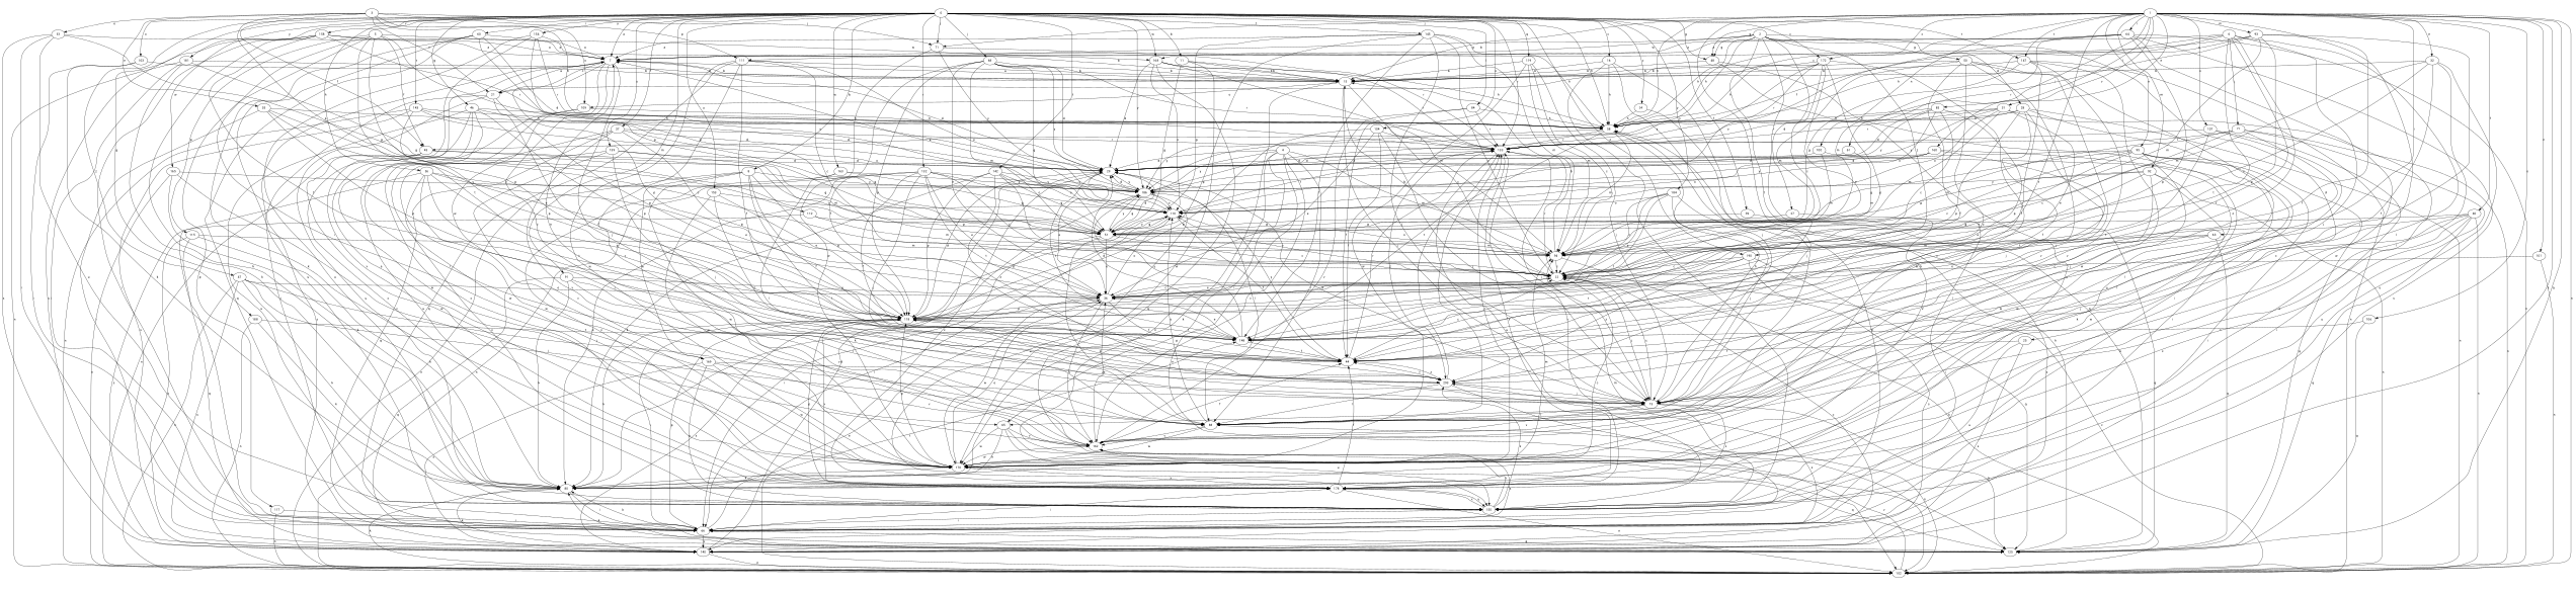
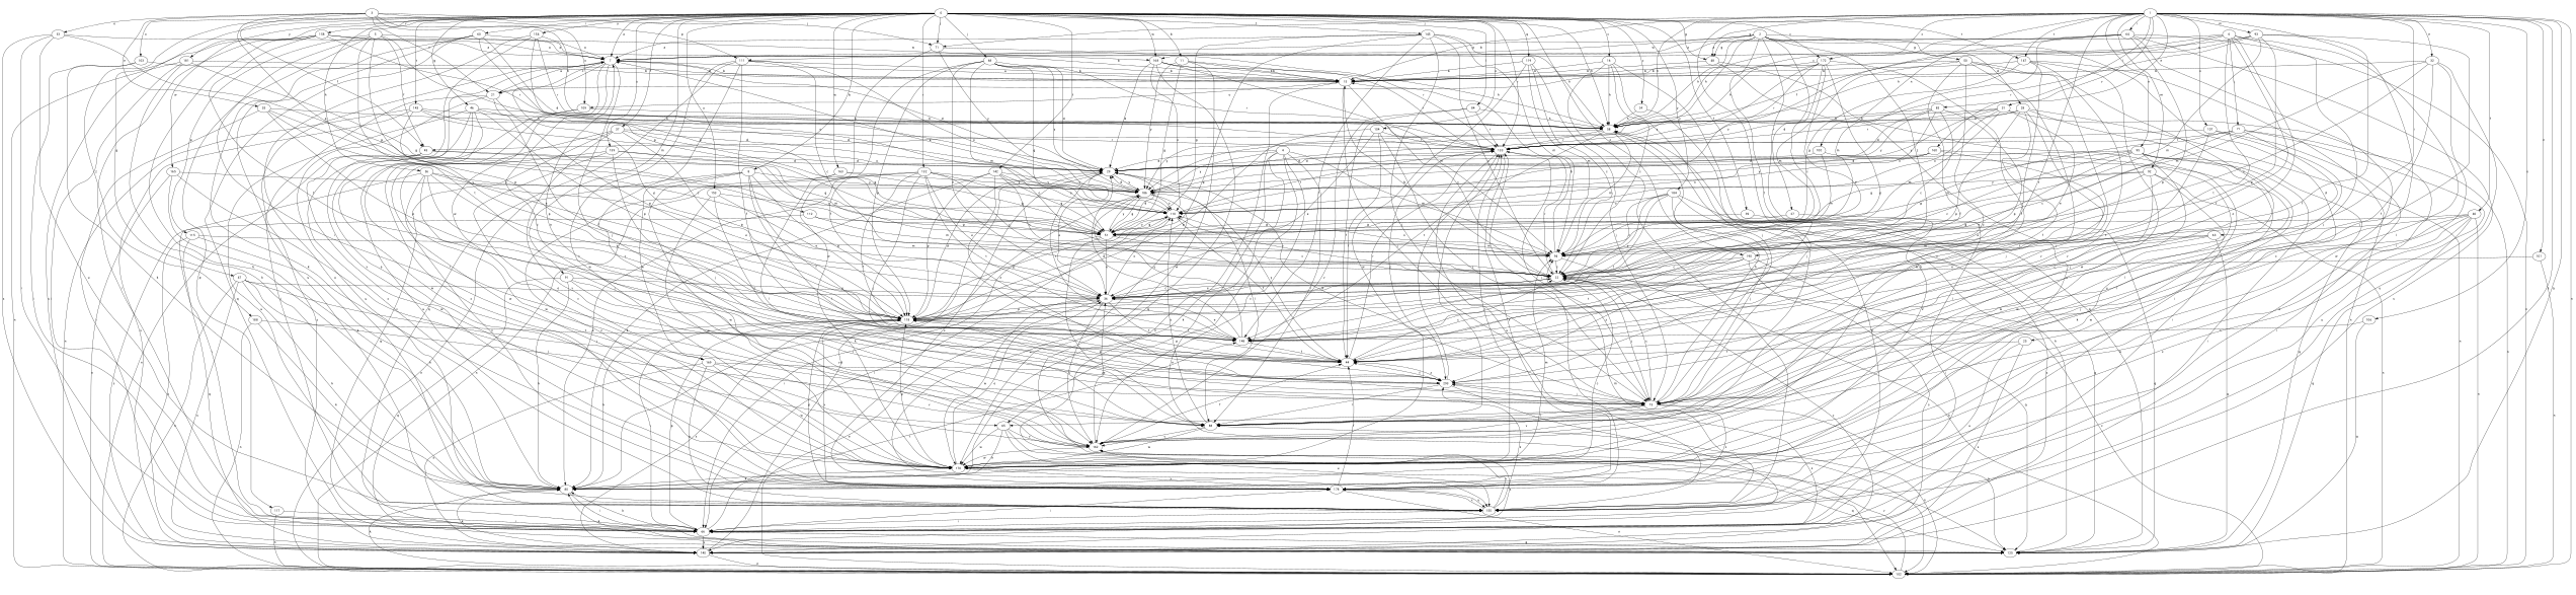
  strict digraph {
    fontname=Roboto
    node [fontname=Roboto]
    edge [fontname=Roboto]
    0
    7
    8
    11
    16
    n6 [label=24]
    37
    39
    46
    47
    48
    56
    58
    60
    68
    71
    84
    91
    103
    104
    119
    132
    133
    139
    142
    143
    145
    147
    153
    154
    n31 [label=158]
    163
    165
    168
    172
    181
    184
    186
    188
    190
    15
    21
    29
    118
    73
    n46 [label=293]
    66
    169
    102
    88
    44
    170
    51
    125
    22
    155
    162
    178
    140
    80
    36
    148
    94
    110
    1
    31
    32
    40
-   61
    63
    64
    65
    85
    92
    93
    95
    100
    101
    106
    107
    160
    109
    2
    25
    27
    28
    50
    111
    3
    33
    35
    43
    112
    4
    5
    115
    117
    6
    72
    0 -> 7 [label=a]
    0 -> 8 [label=b]
    0 -> 11 [label=b]
    0 -> 16 [label=c]
    0 -> n6 [label=c]
    0 -> 37 [label=f]
    0 -> 39 [label=f]
    0 -> 46 [label=g]
    0 -> 47 [label=g]
    0 -> 48 [label=g]
    0 -> 56 [label=h]
    0 -> 58 [label=h]
    0 -> 60 [label=i]
    0 -> 68 [label=j]
    0 -> 71 [label=j]
    0 -> 84 [label=l]
    0 -> 91 [label=m]
    0 -> 103 [label=o]
    0 -> 104 [label=o]
    0 -> 119 [label=q]
    0 -> 132 [label=r]
    0 -> 133 [label=r]
    0 -> 139 [label=s]
    0 -> 142 [label=t]
    0 -> 143 [label=t]
    0 -> 145 [label=t]
    0 -> 147 [label=t]
    0 -> 153 [label=u]
    0 -> 154 [label=u]
    0 -> n31 [label=v]
    0 -> 163 [label=w]
    0 -> 165 [label=w]
    0 -> 168 [label=w]
    0 -> 172 [label=x]
    0 -> 181 [label=y]
    0 -> 184 [label=y]
-   0 -> 186 [label=y]
+   11 -> 186 [label=y]
    0 -> 188 [label=z]
    0 -> 190 [label=z]
    7 -> 15 [label=b]
    7 -> 21 [label=c]
    7 -> 29 [label=d]
    7 -> 118 [label=p]
    7 -> 73 [label=j]
    7 -> n46 [label=z]
    7 -> 66 [label=i]
    7 -> 169 [label=w]
    8 -> 186 [label=y]
    8 -> 118 [label=p]
    8 -> 169 [label=w]
    8 -> 102 [label=n]
    8 -> 88 [label=l]
    8 -> 44 [label=f]
    8 -> 170 [label=w]
    11 -> 133 [label=r]
    11 -> 15 [label=b]
    11 -> 170 [label=w]
    11 -> 51 [label=g]
    16 -> 58 [label=h]
    16 -> 15 [label=b]
    16 -> 73 [label=j]
    16 -> 125 [label=q]
+   16 -> 22 [label=c]
    16 -> 155 [label=u]
    n6 -> 58 [label=h]
    n6 -> 73 [label=j]
    37 -> 133 [label=r]
    37 -> 118 [label=p]
    37 -> 170 [label=w]
    37 -> 51 [label=g]
    37 -> 125 [label=q]
    37 -> 162 [label=v]
    39 -> 51 [label=g]
    39 -> 125 [label=q]
    46 -> 58 [label=h]
    46 -> 29 [label=d]
    46 -> 118 [label=p]
    46 -> 88 [label=l]
    46 -> 170 [label=w]
    46 -> 155 [label=u]
    46 -> 178 [label=x]
    47 -> 73 [label=j]
    47 -> 102 [label=n]
    47 -> 88 [label=l]
    47 -> 140 [label=s]
    47 -> 80 [label=k]
    47 -> 36 [label=e]
    48 -> 15 [label=b]
    48 -> 66 [label=i]
    48 -> 178 [label=x]
    56 -> 186 [label=y]
    56 -> 118 [label=p]
    56 -> 73 [label=j]
    56 -> 66 [label=i]
    56 -> 178 [label=x]
    56 -> 36 [label=e]
    56 -> 148 [label=t]
    58 -> 133 [label=r]
    58 -> 186 [label=y]
    58 -> 148 [label=t]
    58 -> 94 [label=m]
    60 -> 7 [label=a]
    60 -> 29 [label=d]
    60 -> 125 [label=q]
    60 -> 155 [label=u]
    60 -> 80 [label=k]
    60 -> 110 [label=o]
    68 -> 133 [label=r]
    68 -> 186 [label=y]
    68 -> 15 [label=b]
    68 -> 29 [label=d]
    68 -> 118 [label=p]
    68 -> 44 [label=f]
    68 -> 51 [label=g]
    68 -> 36 [label=e]
    68 -> 94 [label=m]
    71 -> 133 [label=r]
    71 -> 186 [label=y]
    71 -> 170 [label=w]
    84 -> 58 [label=h]
    84 -> 133 [label=r]
    84 -> 44 [label=f]
    84 -> 162 [label=v]
    91 -> 88 [label=l]
    91 -> 125 [label=q]
    91 -> 162 [label=v]
    91 -> 80 [label=k]
    91 -> 36 [label=e]
    103 -> 15 [label=b]
    103 -> 66 [label=i]
    103 -> 80 [label=k]
    104 -> 133 [label=r]
    104 -> 118 [label=p]
    104 -> 73 [label=j]
    104 -> 44 [label=f]
    104 -> 36 [label=e]
    119 -> 15 [label=b]
    119 -> 73 [label=j]
    119 -> 170 [label=w]
    119 -> 22 [label=c]
    119 -> 94 [label=m]
    132 -> 186 [label=y]
    132 -> 73 [label=j]
    132 -> 102 [label=n]
    132 -> 44 [label=f]
    132 -> 22 [label=c]
    132 -> 80 [label=k]
    132 -> 36 [label=e]
    132 -> 148 [label=t]
    132 -> 110 [label=o]
    133 -> 29 [label=d]
    133 -> 73 [label=j]
    133 -> n46 [label=z]
    133 -> 155 [label=u]
    133 -> 178 [label=x]
    139 -> 29 [label=d]
    139 -> 73 [label=j]
    139 -> 170 [label=w]
    139 -> 51 [label=g]
    139 -> 162 [label=v]
    142 -> 186 [label=y]
    142 -> 118 [label=p]
    142 -> n46 [label=z]
    142 -> 51 [label=g]
    142 -> 22 [label=c]
    142 -> 80 [label=k]
    142 -> 110 [label=o]
    143 -> 58 [label=h]
    143 -> 29 [label=d]
    143 -> 118 [label=p]
    143 -> 102 [label=n]
    143 -> 140 [label=s]
    143 -> 110 [label=o]
    145 -> 7 [label=a]
    145 -> 58 [label=h]
    145 -> 118 [label=p]
    145 -> 73 [label=j]
    145 -> 51 [label=g]
    145 -> 22 [label=c]
    145 -> 148 [label=t]
    145 -> 94 [label=m]
    147 -> 15 [label=b]
    147 -> 102 [label=n]
    147 -> 44 [label=f]
    147 -> 170 [label=w]
    147 -> 51 [label=g]
    147 -> 162 [label=v]
    153 -> n46 [label=z]
    153 -> 170 [label=w]
    153 -> 36 [label=e]
    153 -> 110 [label=o]
    154 -> 7 [label=a]
    154 -> 133 [label=r]
    154 -> 51 [label=g]
    154 -> 155 [label=u]
    154 -> 178 [label=x]
    n31 -> 7 [label=a]
    n31 -> 133 [label=r]
    n31 -> 15 [label=b]
    n31 -> 66 [label=i]
    n31 -> 140 [label=s]
    n31 -> 80 [label=k]
    n31 -> 148 [label=t]
    163 -> 186 [label=y]
    163 -> 88 [label=l]
    163 -> 51 [label=g]
    163 -> 178 [label=x]
    165 -> 186 [label=y]
    165 -> 102 [label=n]
    165 -> 162 [label=v]
    165 -> 80 [label=k]
    168 -> 58 [label=h]
    168 -> 15 [label=b]
    168 -> 29 [label=d]
    168 -> 125 [label=q]
    168 -> 94 [label=m]
    168 -> 110 [label=o]
    172 -> 58 [label=h]
    172 -> 133 [label=r]
    172 -> 186 [label=y]
    172 -> 15 [label=b]
    172 -> 118 [label=p]
    172 -> 22 [label=c]
    172 -> 162 [label=v]
    172 -> 36 [label=e]
    181 -> 15 [label=b]
    181 -> 66 [label=i]
    181 -> 102 [label=n]
    181 -> 51 [label=g]
    181 -> 80 [label=k]
    184 -> 73 [label=j]
+   184 -> 125 [label=q]
    184 -> 22 [label=c]
    184 -> 140 [label=s]
    184 -> 36 [label=e]
    184 -> 148 [label=t]
    184 -> 110 [label=o]
    186 -> 29 [label=d]
    186 -> 51 [label=g]
    186 -> 155 [label=u]
    186 -> 80 [label=k]
    186 -> 110 [label=o]
    188 -> 102 [label=n]
    188 -> 80 [label=k]
    188 -> 148 [label=t]
    190 -> n46 [label=z]
    190 -> 125 [label=q]
    190 -> 22 [label=c]
    190 -> 140 [label=s]
    190 -> 148 [label=t]
    15 -> 7 [label=a]
    15 -> 73 [label=j]
    15 -> 102 [label=n]
    15 -> 22 [label=c]
    15 -> 109 [label=o]
    21 -> 7 [label=a]
    21 -> 118 [label=p]
    21 -> 44 [label=f]
    21 -> 155 [label=u]
    21 -> 140 [label=s]
    29 -> 186 [label=y]
    29 -> 88 [label=l]
    29 -> 178 [label=x]
    29 -> 36 [label=e]
    29 -> 148 [label=t]
    118 -> 29 [label=d]
    118 -> 66 [label=i]
    118 -> 178 [label=x]
    118 -> 140 [label=s]
    118 -> 80 [label=k]
    118 -> 148 [label=t]
    73 -> 58 [label=h]
    73 -> 29 [label=d]
    73 -> 88 [label=l]
    73 -> 125 [label=q]
    73 -> 22 [label=c]
    73 -> 162 [label=v]
    73 -> 178 [label=x]
    n46 -> 7 [label=a]
    n46 -> 133 [label=r]
    n46 -> 118 [label=p]
    n46 -> 73 [label=j]
    n46 -> 66 [label=i]
    n46 -> 88 [label=l]
    n46 -> 44 [label=f]
    66 -> 58 [label=h]
    66 -> 118 [label=p]
    66 -> 125 [label=q]
    66 -> 140 [label=s]
    66 -> 80 [label=k]
    66 -> 148 [label=t]
    169 -> n46 [label=z]
    169 -> 170 [label=w]
    169 -> 155 [label=u]
    169 -> 162 [label=v]
    169 -> 140 [label=s]
    102 -> 22 [label=c]
    102 -> 162 [label=v]
    102 -> 80 [label=k]
    102 -> 36 [label=e]
    88 -> 133 [label=r]
    88 -> 102 [label=n]
    88 -> 170 [label=w]
    88 -> 162 [label=v]
    88 -> 110 [label=o]
    44 -> 133 [label=r]
    44 -> 186 [label=y]
    44 -> 118 [label=p]
    44 -> n46 [label=z]
    44 -> 22 [label=c]
    170 -> 7 [label=a]
    170 -> 133 [label=r]
    170 -> 118 [label=p]
    170 -> 125 [label=q]
    170 -> 178 [label=x]
    170 -> 80 [label=k]
    170 -> 36 [label=e]
    170 -> 94 [label=m]
    51 -> 186 [label=y]
    51 -> 29 [label=d]
    51 -> 66 [label=i]
    51 -> 88 [label=l]
    51 -> 22 [label=c]
    51 -> 36 [label=e]
    51 -> 94 [label=m]
    51 -> 110 [label=o]
    125 -> 58 [label=h]
    125 -> 80 [label=k]
    22 -> 133 [label=r]
    22 -> 15 [label=b]
    22 -> 73 [label=j]
    22 -> 36 [label=e]
    22 -> 110 [label=o]
    155 -> n46 [label=z]
    155 -> 66 [label=i]
    155 -> 162 [label=v]
    155 -> 178 [label=x]
    155 -> 94 [label=m]
    162 -> 44 [label=f]
    162 -> 170 [label=w]
    162 -> 36 [label=e]
    178 -> 133 [label=r]
    178 -> 118 [label=p]
    178 -> 66 [label=i]
    178 -> 102 [label=n]
    178 -> 44 [label=f]
    178 -> 155 [label=u]
    140 -> 29 [label=d]
    140 -> n46 [label=z]
    140 -> 102 [label=n]
    140 -> 22 [label=c]
    140 -> 80 [label=k]
    80 -> 66 [label=i]
    80 -> 22 [label=c]
    36 -> 118 [label=p]
    36 -> 44 [label=f]
    36 -> 170 [label=w]
    36 -> 22 [label=c]
    36 -> 162 [label=v]
    36 -> 110 [label=o]
    148 -> 186 [label=y]
    148 -> 29 [label=d]
    148 -> 44 [label=f]
    148 -> 36 [label=e]
    94 -> 15 [label=b]
    94 -> 102 [label=k]
    94 -> 22 [label=c]
    94 -> 110 [label=o]
    110 -> 7 [label=a]
    110 -> 133 [label=r]
    110 -> 118 [label=p]
    110 -> 66 [label=i]
    110 -> 44 [label=f]
    110 -> 51 [label=g]
    1 -> 48 [label=g]
    1 -> 58 [label=h]
    1 -> 71 [label=j]
    1 -> 147 [label=t]
    1 -> 172 [label=x]
    1 -> 15 [label=b]
    1 -> 102 [label=n]
    1 -> 125 [label=q]
    1 -> 178 [label=x]
    1 -> 140 [label=s]
    1 -> 148 [label=t]
    1 -> 31 [label=e]
    1 -> 32 [label=e]
    1 -> 40 [label=f]
-   1 -> 61 [label=i]
    1 -> 63 [label=i]
    1 -> 64 [label=i]
    1 -> 65 [label=i]
    1 -> 85 [label=l]
    1 -> 92 [label=m]
    1 -> 93 [label=m]
    1 -> 95 [label=n]
    1 -> 100 [label=n]
    1 -> 101 [label=n]
    1 -> 106 [label=o]
    1 -> 107 [label=o]
    1 -> 160 [label=v]
    31 -> 58 [label=h]
    31 -> 133 [label=r]
    31 -> 186 [label=y]
    31 -> 155 [label=u]
    31 -> 36 [label=e]
    31 -> 94 [label=m]
    31 -> 110 [label=o]
    32 -> 15 [label=b]
    32 -> 88 [label=l]
    32 -> 44 [label=f]
    32 -> 22 [label=c]
    32 -> 155 [label=u]
    32 -> 94 [label=m]
    40 -> 73 [label=j]
    40 -> 102 [label=n]
    40 -> 51 [label=g]
    40 -> 125 [label=q]
    40 -> 22 [label=c]
    40 -> 178 [label=x]
    40 -> 80 [label=k]
-   61 -> 29 [label=d]
-   61 -> 94 [label=m]
    63 -> n46 [label=z]
    63 -> 125 [label=q]
    63 -> 36 [label=e]
    63 -> 94 [label=m]
    64 -> 7 [label=a]
    64 -> 58 [label=h]
    64 -> 118 [label=p]
    64 -> 102 [label=n]
    64 -> 170 [label=w]
    64 -> 140 [label=s]
    64 -> 94 [label=m]
    64 -> 110 [label=o]
    65 -> 170 [label=w]
    65 -> 155 [label=u]
    65 -> 162 [label=v]
    65 -> 140 [label=s]
    65 -> 80 [label=k]
    85 -> 58 [label=h]
    85 -> 186 [label=y]
    85 -> 29 [label=d]
    85 -> 118 [label=p]
    85 -> 22 [label=c]
    85 -> 110 [label=o]
    92 -> 186 [label=y]
    92 -> 102 [label=n]
    92 -> 88 [label=l]
    92 -> 170 [label=w]
    92 -> 51 [label=g]
    92 -> 36 [label=e]
    93 -> 7 [label=a]
    93 -> 58 [label=h]
    93 -> 133 [label=r]
    93 -> 118 [label=p]
    93 -> 73 [label=j]
    93 -> 44 [label=f]
    93 -> 94 [label=m]
    95 -> 29 [label=d]
    95 -> 66 [label=i]
    95 -> 170 [label=w]
    95 -> 51 [label=g]
    95 -> 125 [label=q]
    95 -> 22 [label=c]
    95 -> 80 [label=k]
    95 -> 36 [label=e]
    100 -> 29 [label=d]
    100 -> 170 [label=w]
    100 -> 94 [label=m]
    101 -> 102 [label=n]
    101 -> 22 [label=c]
    106 -> 125 [label=q]
    106 -> 148 [label=t]
    107 -> 133 [label=r]
    107 -> 66 [label=i]
    107 -> 88 [label=l]
    107 -> 148 [label=t]
    160 -> 186 [label=y]
    160 -> 29 [label=d]
    160 -> 88 [label=l]
    160 -> 148 [label=t]
    160 -> 110 [label=o]
    109 -> 58 [label=h]
    109 -> 155 [label=u]
    109 -> 178 [label=x]
    2 -> 48 [label=g]
    2 -> 58 [label=h]
    2 -> 168 [label=w]
    2 -> 186 [label=y]
    2 -> 190 [label=z]
    2 -> 80 [label=k]
    2 -> 148 [label=t]
    2 -> 25 [label=d]
    2 -> 27 [label=d]
    2 -> 28 [label=d]
    2 -> 50 [label=g]
    2 -> 111 [label=p]
    25 -> 44 [label=f]
    25 -> 155 [label=u]
    25 -> 140 [label=s]
    27 -> 66 [label=i]
    27 -> 51 [label=g]
    28 -> 58 [label=h]
    28 -> 133 [label=r]
    28 -> 118 [label=p]
    28 -> 73 [label=j]
    28 -> 66 [label=i]
    28 -> 102 [label=n]
    28 -> 44 [label=f]
    50 -> 15 [label=b]
    50 -> n46 [label=z]
    50 -> 44 [label=f]
    50 -> 170 [label=w]
    50 -> 155 [label=u]
    50 -> 162 [label=v]
    50 -> 94 [label=m]
    111 -> 15 [label=b]
    111 -> 44 [label=f]
    111 -> 170 [label=w]
    111 -> 125 [label=q]
    111 -> 22 [label=c]
    111 -> 162 [label=v]
    111 -> 110 [label=o]
    3 -> 58 [label=h]
    3 -> 71 [label=j]
    3 -> 21 [label=c]
    3 -> 109 [label=o]
    3 -> 111 [label=p]
    3 -> 33 [label=e]
    3 -> 35 [label=e]
    3 -> 43 [label=f]
    3 -> 112 [label=p]
    33 -> 7 [label=a]
    33 -> 66 [label=i]
    33 -> 51 [label=g]
    33 -> 155 [label=u]
    33 -> 140 [label=s]
    35 -> 58 [label=h]
    35 -> 118 [label=p]
    35 -> 66 [label=i]
    35 -> 22 [label=c]
    35 -> 36 [label=e]
    43 -> 29 [label=d]
    43 -> 102 [label=n]
    43 -> 170 [label=w]
    43 -> 94 [label=m]
    112 -> 51 [label=g]
    112 -> 140 [label=s]
    112 -> 94 [label=m]
    4 -> 186 [label=y]
    4 -> 29 [label=d]
    4 -> 102 [label=n]
    4 -> 88 [label=l]
    4 -> 162 [label=v]
    4 -> 80 [label=k]
    4 -> 94 [label=m]
    4 -> 65 [label=i]
    5 -> 168 [label=w]
    5 -> 118 [label=p]
    5 -> 51 [label=g]
    5 -> 148 [label=t]
    5 -> 65 [label=i]
    5 -> 43 [label=f]
    5 -> 115 [label=p]
    5 -> 117 [label=p]
    115 -> 125 [label=q]
    115 -> 140 [label=s]
    115 -> 80 [label=k]
    115 -> 94 [label=m]
    117 -> 66 [label=i]
    117 -> 102 [label=n]
    6 -> 7 [label=a]
    6 -> 21 [label=c]
    6 -> 73 [label=j]
    6 -> n46 [label=z]
    6 -> 88 [label=l]
    6 -> 44 [label=f]
    6 -> 148 [label=t]
    6 -> 43 [label=f]
    6 -> 72 [label=j]
    72 -> 133 [label=r]
    72 -> 73 [label=j]
    72 -> 102 [label=n]
    72 -> 22 [label=c]
    72 -> 155 [label=u]
    72 -> 94 [label=m]
  }
